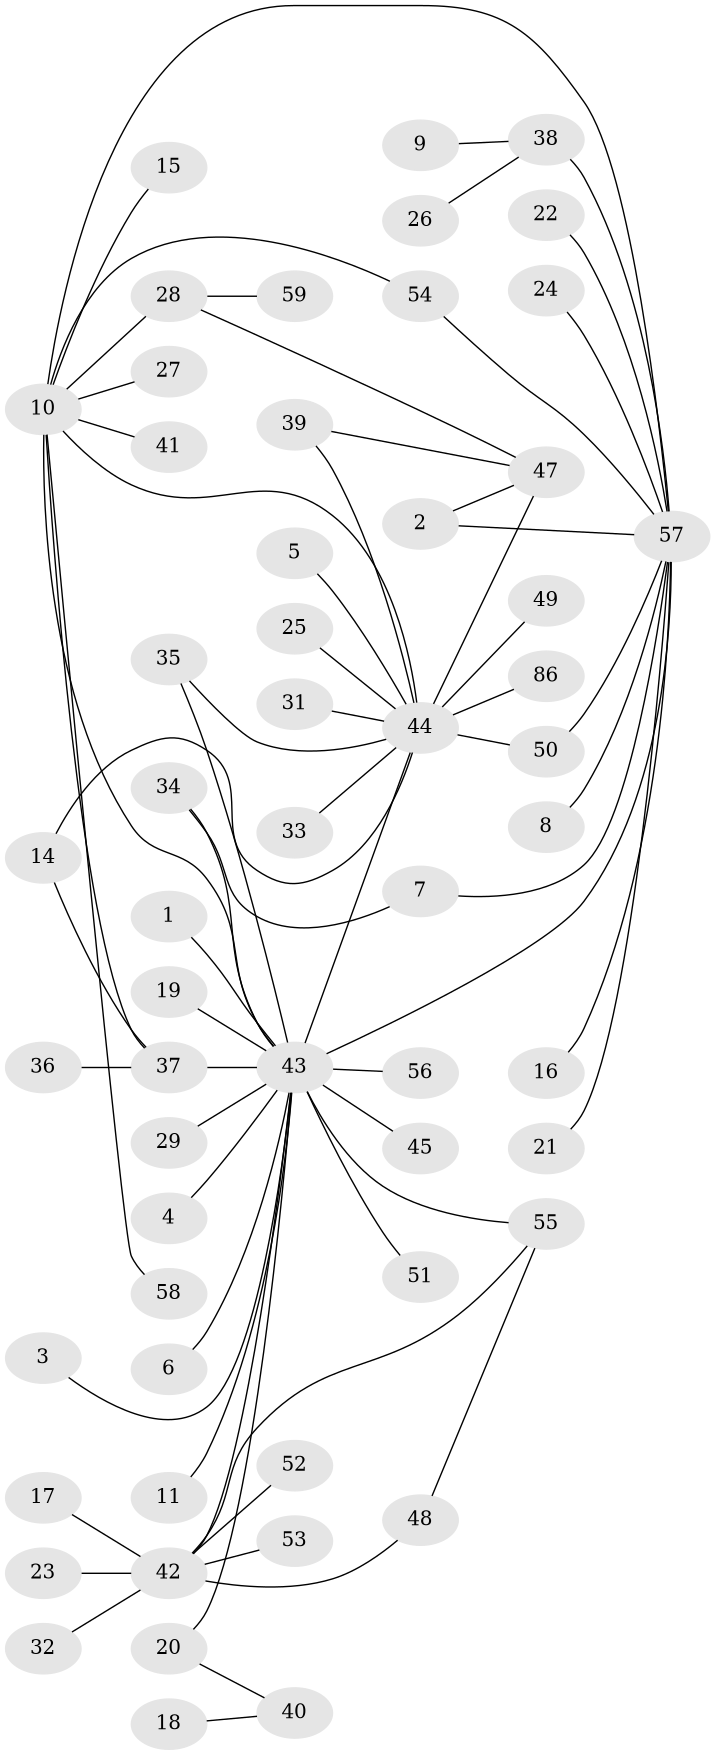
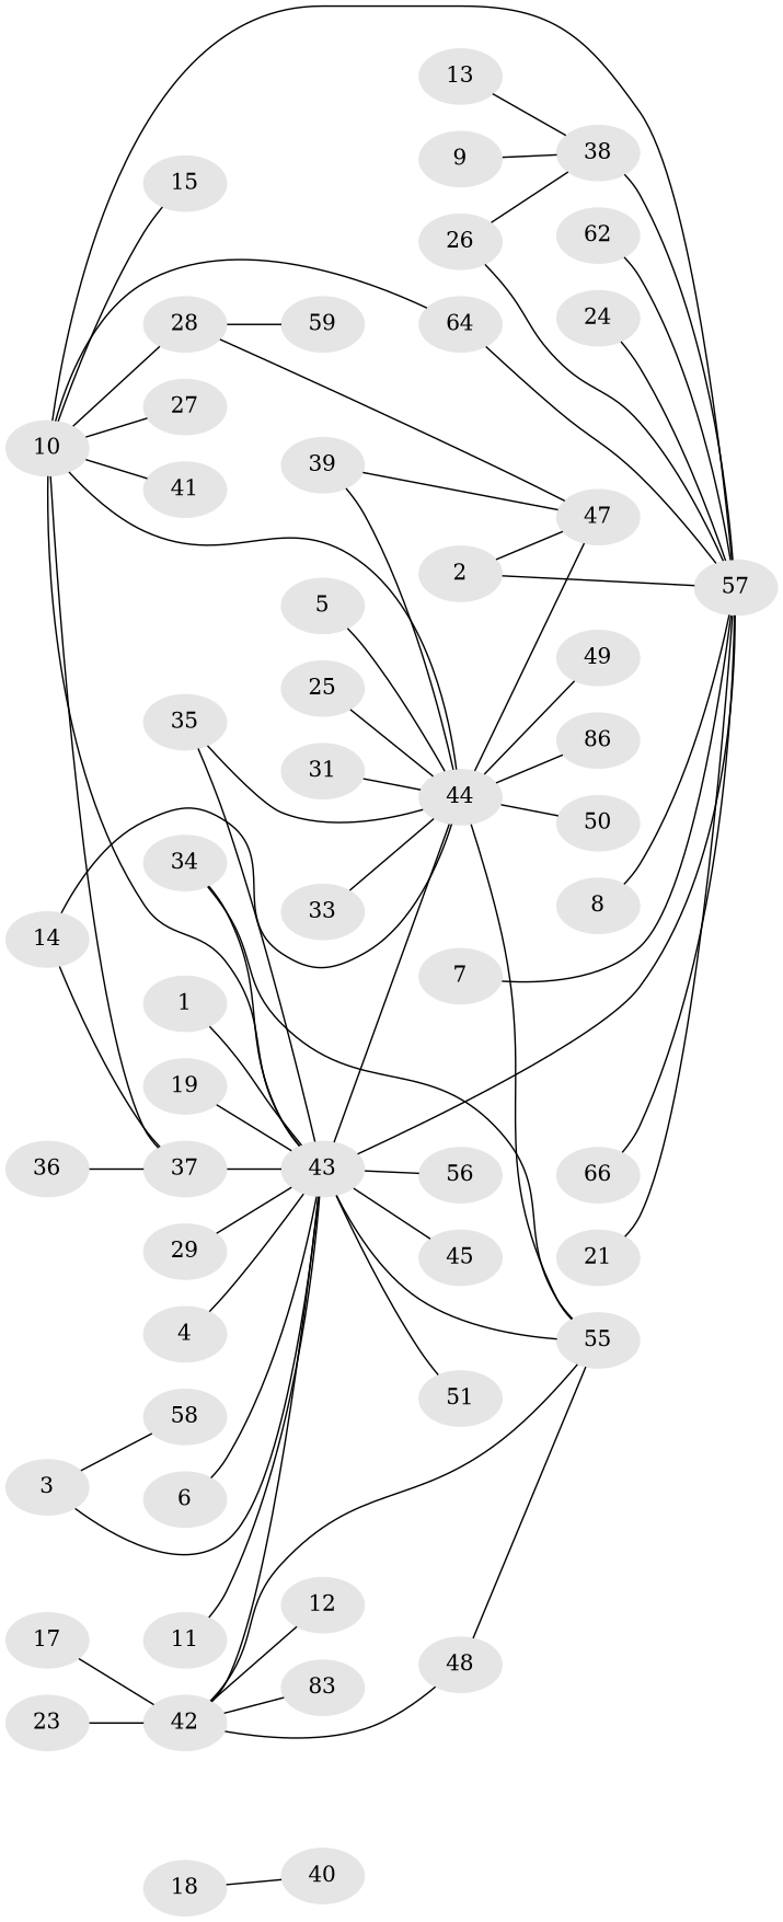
  graph {
    rankdir=LR
    node [color=gray90 style=filled]
    edge [weight=1.0]
    1
    43
    57
    44
    55
    45
    51
    56
    2
    47
    3
    4
    5
    n14 [label=86]
    49
    50
    6
    7
    8
    9
    38
    10
    15
    27
    28
    37
    41
-   54
+   54 [label=64]
    58
    59
    11
+   13
    14
-   16
+   16 [label=66]
    17
    42
    48
-   52
-   53
+   52 [label=12]
+   53 [label=83]
    18
    40
    19
-   20
    21
-   22
+   22 [label=62]
    23
    24
    25
    26
    29
    31
-   32
    33
    34
    35
    36
    39
    1 -- 43
    43 -- 57 [weight=2.0]
    43 -- 44 [weight=3.0]
    43 -- 55
    43 -- 45
    43 -- 51
    43 -- 56
+   44 -- 55
    44 -- 47
    44 -- n14
    44 -- 49
    44 -- 50
    2 -- 57
    2 -- 47
    3 -- 43
    4 -- 43
    5 -- 44
-   50 -- 57
+   26 -- 57
    6 -- 43
    7 -- 57
    8 -- 57
    9 -- 38
    38 -- 57
    10 -- 43 [weight=2.0]
    10 -- 57 [weight=2.0]
    10 -- 44
    10 -- 15
    10 -- 27
    10 -- 28 [weight=2.0]
    10 -- 37 [weight=2.0]
    10 -- 41
    10 -- 54
-   10 -- 58
+   3 -- 58
    28 -- 47 [weight=2.0]
    28 -- 59
    37 -- 43
    54 -- 57
    11 -- 43 [weight=2.0]
+   13 -- 38
    14 -- 44
    14 -- 37
    16 -- 57
    17 -- 42
    42 -- 43
    42 -- 55
    42 -- 48
    42 -- 52
    42 -- 53
    48 -- 55
    18 -- 40
    19 -- 43
-   20 -- 43
-   20 -- 40
    21 -- 57
    22 -- 57
    23 -- 42
    24 -- 57
    25 -- 44
    26 -- 38
    29 -- 43
    31 -- 44
-   32 -- 42
    33 -- 44
    34 -- 43
-   34 -- 7
+   34 -- 55
    35 -- 43 [weight=3.0]
    35 -- 44
    36 -- 37
    39 -- 44
    39 -- 47
  }
